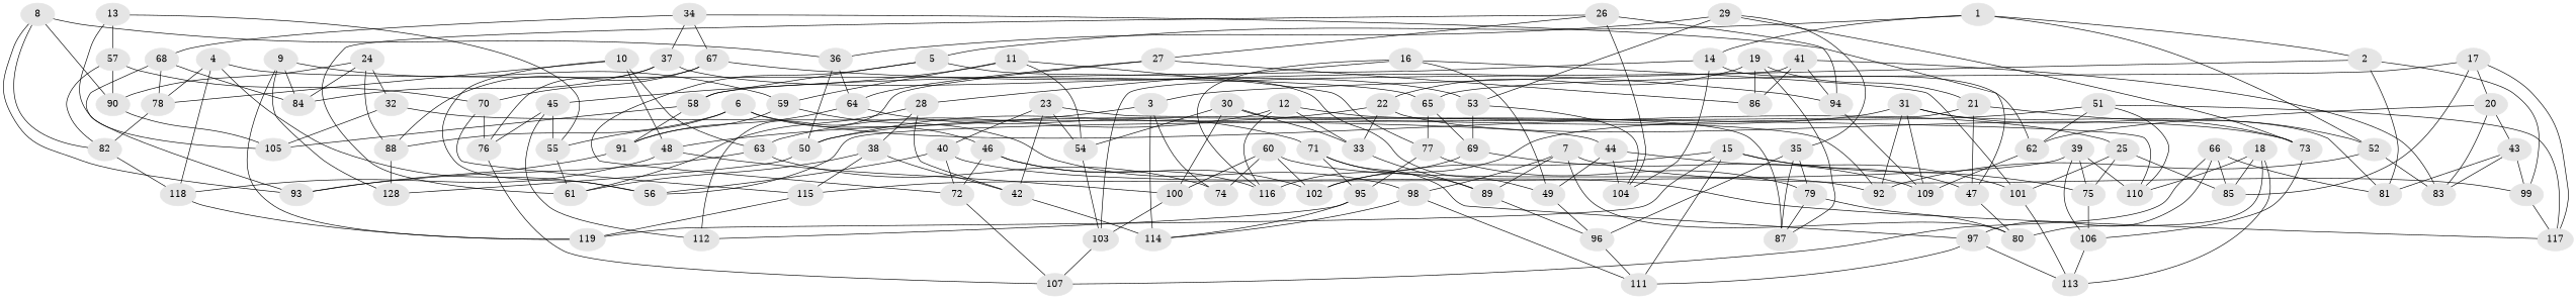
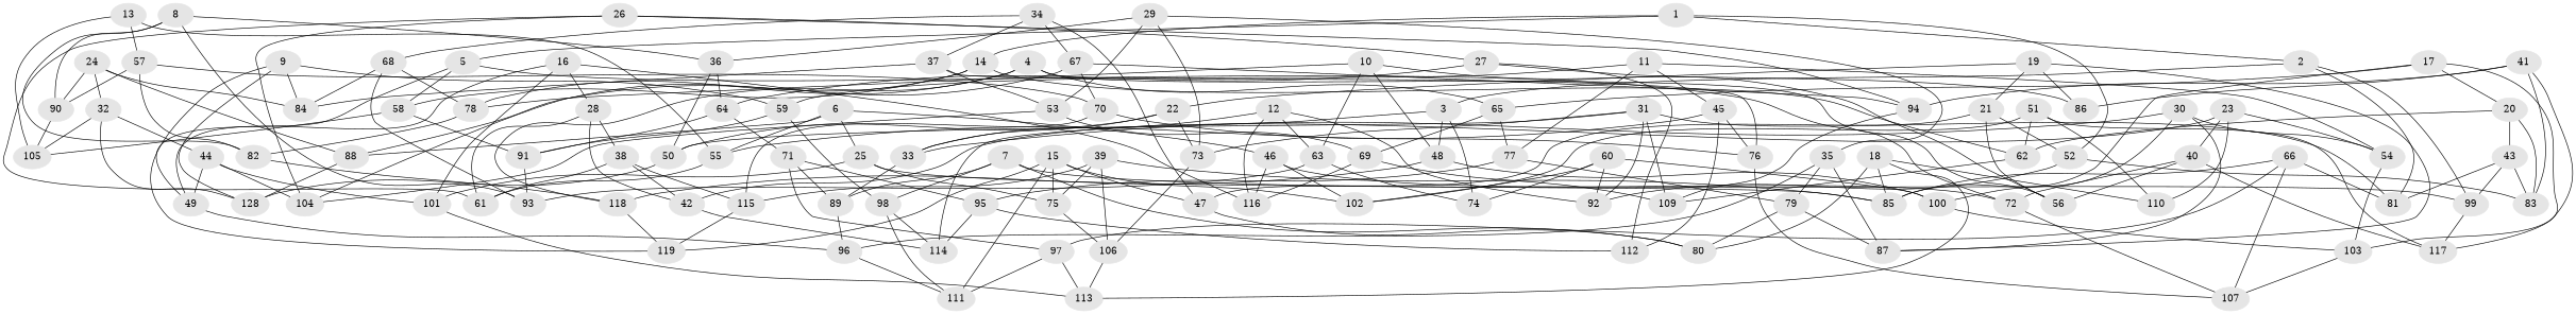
  graph {
    node [color=gray90 style=filled]
    1
    2
    5
    14
    52
    3
    81
    99
    49
    58
    72
    62
    104
    92
    83
    48
    74
    114
    117
    118
    100
    4
    56
    65
    78
    77
    69
    82
    119
    96
    105
    91
    107
    6
    25
    46
    55
    88
    75
    101
    85
    116
    102
    61
    n45 [label=128]
    7
    80
    89
    98
    111
    8
    36
    90
    93
    50
    64
    9
    59
    84
    10
    63
    11
    45
    54
    112
    76
    103
    79
    95
    12
    33
    13
    57
    70
    109
    15
    47
    106
    16
    28
    42
    38
    113
    17
    20
    43
    18
    110
    19
    21
    22
    86
    87
    73
    23
    40
    24
    32
    44
    26
    27
    94
    71
    115
    29
    35
    53
    30
    31
    34
    37
    67
    68
    39
    41
    51
    60
    97
    66
    1 -- 2
    1 -- 5
    1 -- 14
    1 -- 52
    2 -- 3
    2 -- 81
    2 -- 99
    5 -- 49
    5 -- 58
    5 -- 72
    14 -- 58
    14 -- 62
    14 -- 104
    52 -- 92
    52 -- 83
    3 -- 48
    3 -- 74
    3 -- 114
    99 -- 117
    49 -- 96
    58 -- 105
    58 -- 91
    72 -- 107
    62 -- 109
    48 -- 118
    48 -- 100
    118 -- 119
    100 -- 103
    4 -- 118
    4 -- 56
    4 -- 65
    4 -- 78
    65 -- 77
    65 -- 69
    78 -- 82
    77 -- 79
    77 -- 95
    69 -- 116
    69 -- 109
    82 -- 118
    96 -- 111
    91 -- 93
    6 -- 25
    6 -- 46
    6 -- 55
    6 -- 88
    25 -- 75
    25 -- 101
    25 -- 85
    46 -- 72
    46 -- 116
    46 -- 102
    55 -- 61
    88 -- n45
    75 -- 106
    101 -- 113
    7 -- 99
    7 -- 80
    7 -- 89
    7 -- 98
    89 -- 96
    98 -- 114
    98 -- 111
    8 -- 82
    8 -- 36
    8 -- 90
    8 -- 93
    36 -- 50
    36 -- 64
    90 -- 105
    50 -- n45
    64 -- 91
    64 -- 71
    9 -- 119
    9 -- n45
    9 -- 59
    9 -- 84
    59 -- 91
    59 -- 98
    10 -- 48
    10 -- 56
    10 -- 78
    10 -- 63
    63 -- 74
    63 -- 93
    11 -- 77
    11 -- 59
    11 -- 45
    11 -- 54
    45 -- 55
    45 -- 112
    45 -- 76
    54 -- 103
    76 -- 107
    103 -- 107
    79 -- 80
    79 -- 87
    95 -- 114
    95 -- 112
    12 -- 92
    12 -- 116
    12 -- 63
    12 -- 33
    33 -- 89
    13 -- 105
    13 -- 55
    13 -- 57
    57 -- 82
    57 -- 90
    57 -- 70
    70 -- 76
    70 -- 115
    15 -- 119
    15 -- 75
    15 -- 102
    15 -- 111
    15 -- 47
    47 -- 80
    106 -- 113
    16 -- 49
    16 -- 101
    16 -- 116
    16 -- 28
    28 -- 61
    28 -- 42
    28 -- 38
    42 -- 114
    38 -- 61
    38 -- 42
    38 -- 115
    17 -- 117
    17 -- 65
    17 -- 85
    17 -- 20
    20 -- 62
    20 -- 83
    20 -- 43
    43 -- 81
    43 -- 99
    43 -- 83
    18 -- 85
    18 -- 80
    18 -- 113
    18 -- 110
    19 -- 21
    19 -- 22
    19 -- 86
    19 -- 87
    21 -- 52
    21 -- 56
    21 -- 47
    22 -- 50
    22 -- 33
    22 -- 73
    73 -- 106
    23 -- 54
    23 -- 42
    23 -- 110
    23 -- 40
    40 -- 72
    40 -- 117
    40 -- 56
    24 -- 88
    24 -- 90
    24 -- 84
    24 -- 32
    32 -- 105
+   32 -- n45
    32 -- 44
    44 -- 49
    44 -- 104
    44 -- 101
    26 -- 104
    26 -- 61
    26 -- 27
    26 -- 94
    27 -- 64
    27 -- 112
    27 -- 86
    94 -- 109
    71 -- 89
    71 -- 95
    71 -- 97
    115 -- 119
    29 -- 36
    29 -- 73
    29 -- 35
    29 -- 53
    35 -- 96
    35 -- 79
    35 -- 87
    53 -- 104
    53 -- 69
    30 -- 100
    30 -- 54
    30 -- 33
    30 -- 87
    31 -- 81
    31 -- 92
    31 -- 50
    31 -- 109
    31 -- 73
    34 -- 47
    34 -- 37
    34 -- 67
    34 -- 68
    37 -- 84
    37 -- 76
    37 -- 53
    67 -- 88
    67 -- 70
    67 -- 94
    68 -- 78
    68 -- 93
    68 -- 84
    39 -- 75
    39 -- 106
-   39 -- 110
+   39 -- 85
    39 -- 115
    41 -- 83
    41 -- 103
    41 -- 86
    41 -- 94
    51 -- 62
    51 -- 117
    51 -- 102
    51 -- 110
    60 -- 92
    60 -- 74
    60 -- 100
    60 -- 102
    97 -- 111
    97 -- 113
    66 -- 81
    66 -- 107
    66 -- 85
    66 -- 97
  }
